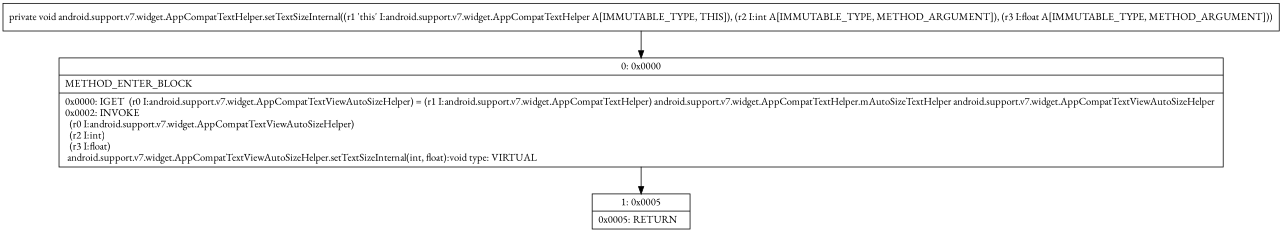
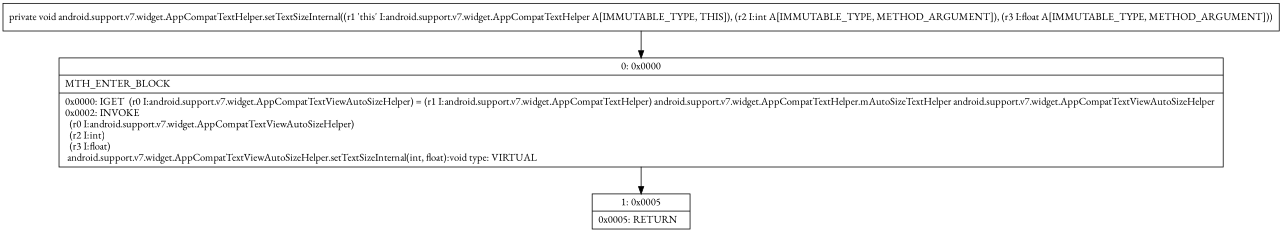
  digraph {
    fontname="EB Garamond"
    node [shape=record fontname="EB Garamond"]
    edge [fontname="EB Garamond"]
-   n1 [label="{0\:\ 0x0000|METHOD_ENTER_BLOCK\l|0x0000: IGET  (r0 I:android.support.v7.widget.AppCompatTextViewAutoSizeHelper) = (r1 I:android.support.v7.widget.AppCompatTextHelper) android.support.v7.widget.AppCompatTextHelper.mAutoSizeTextHelper android.support.v7.widget.AppCompatTextViewAutoSizeHelper \l0x0002: INVOKE  \l  (r0 I:android.support.v7.widget.AppCompatTextViewAutoSizeHelper)\l  (r2 I:int)\l  (r3 I:float)\l android.support.v7.widget.AppCompatTextViewAutoSizeHelper.setTextSizeInternal(int, float):void type: VIRTUAL \l}"]
+   n1 [label="{0\:\ 0x0000|MTH_ENTER_BLOCK\l|0x0000: IGET  (r0 I:android.support.v7.widget.AppCompatTextViewAutoSizeHelper) = (r1 I:android.support.v7.widget.AppCompatTextHelper) android.support.v7.widget.AppCompatTextHelper.mAutoSizeTextHelper android.support.v7.widget.AppCompatTextViewAutoSizeHelper \l0x0002: INVOKE  \l  (r0 I:android.support.v7.widget.AppCompatTextViewAutoSizeHelper)\l  (r2 I:int)\l  (r3 I:float)\l android.support.v7.widget.AppCompatTextViewAutoSizeHelper.setTextSizeInternal(int, float):void type: VIRTUAL \l}"]
    n2 [label="{1\:\ 0x0005|0x0005: RETURN   \l}"]
    n3 [label="{private void android.support.v7.widget.AppCompatTextHelper.setTextSizeInternal((r1 'this' I:android.support.v7.widget.AppCompatTextHelper A[IMMUTABLE_TYPE, THIS]), (r2 I:int A[IMMUTABLE_TYPE, METHOD_ARGUMENT]), (r3 I:float A[IMMUTABLE_TYPE, METHOD_ARGUMENT])) }"]
    n1 -> n2
    n3 -> n1
  }
